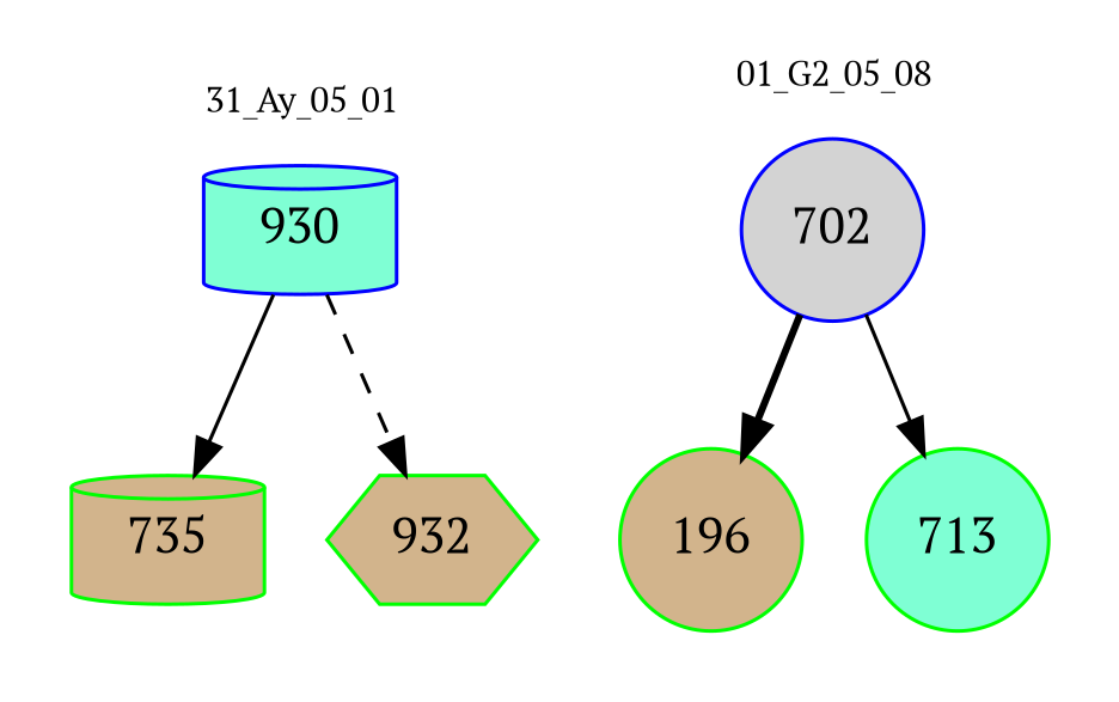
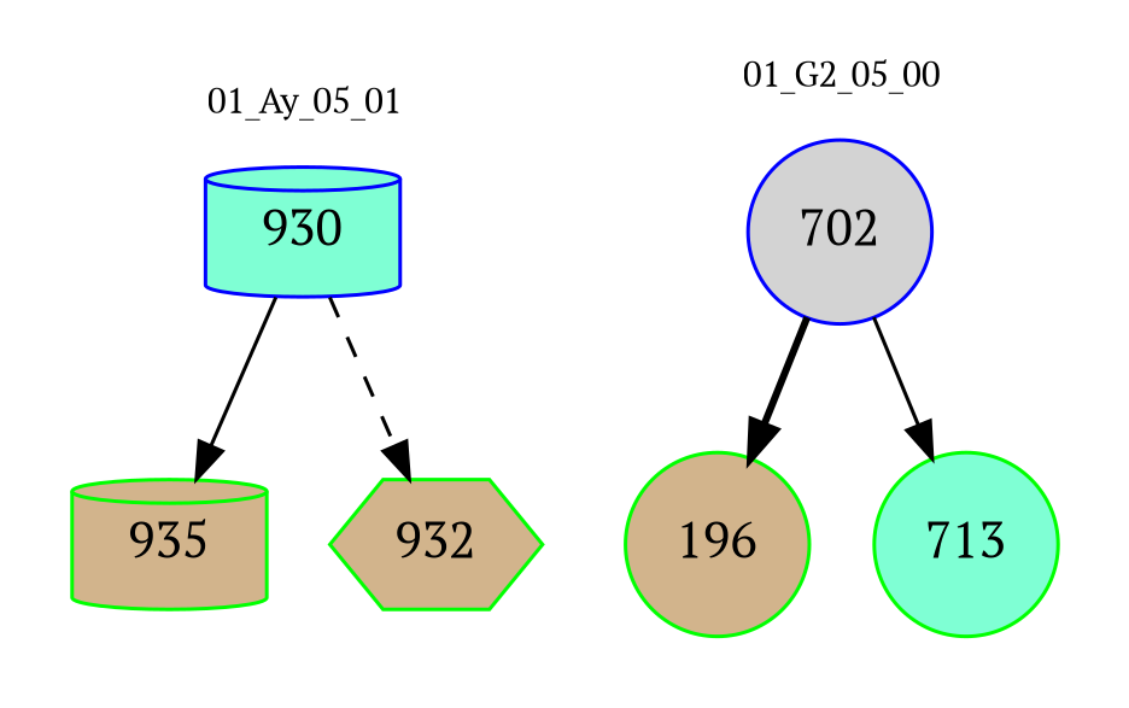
  digraph {
    fontname="PT Serif"
    node [color=green fillcolor=tan fontname="PT Serif" shape=circle style=filled]
    edge [color=black fontname="PT Serif" style=solid]
    n1 [color=blue fillcolor=aquamarine label=930 shape=cylinder]
-   n2 [label=735 shape=cylinder]
+   n2 [label=935 shape=cylinder]
    n3 [label=932 shape=hexagon]
    n4 [color=blue fillcolor=lightgrey label=702]
    n5 [label=196]
    n6 [fillcolor=aquamarine label=713]
    subgraph cluster_1 {
      color=white
      fontsize=10
-     label="31_Ay_05_01"
+     label="01_Ay_05_01"
      n1
      n2
      n3
    }
    subgraph cluster_2 {
      color=white
      fontsize=10
-     label="01_G2_05_08"
+     label="01_G2_05_00"
      n4
      n5
      n6
    }
    n1 -> n2
    n1 -> n3 [style=dashed]
    n4 -> n5 [style=bold]
    n4 -> n6
  }
